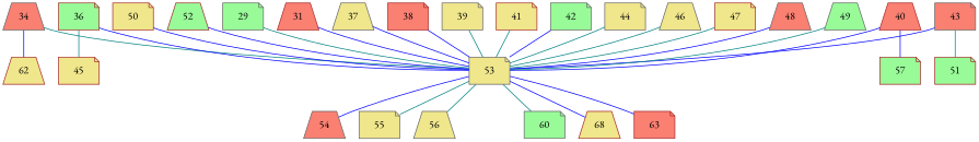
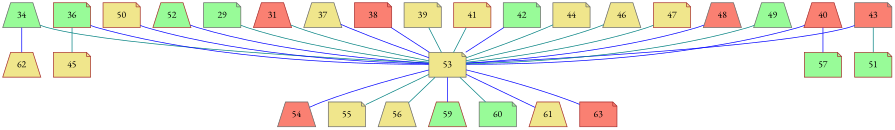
  graph {
    fontname="EB Garamond"
    node [color=gray40 fillcolor=khaki fontname="EB Garamond" shape=note style=filled]
    edge [color=blue fontname="EB Garamond"]
    53 [super="+10+33+30+23+6+32+16+19+25+26+27+35+28"]
    54 [fillcolor=salmon shape=trapezium]
    55
    56 [shape=trapezium]
+   59 [color=brown fillcolor=palegreen shape=trapezium]
    60 [fillcolor=palegreen]
-   61 [color=brown shape=trapezium label=68]
+   61 [color=brown shape=trapezium]
    63 [color=brown fillcolor=salmon]
    29 [fillcolor=palegreen]
    31 [color=brown fillcolor=salmon shape=trapezium]
-   34 [fillcolor=salmon shape=trapezium super="+15+21"]
+   34 [fillcolor=palegreen shape=trapezium super="+15+21"]
    62 [color=brown shape=trapezium]
    36 [color=brown fillcolor=palegreen]
    45 [color=brown]
    37 [shape=trapezium]
    38 [color=brown fillcolor=salmon]
    39
    40 [color=brown fillcolor=salmon shape=trapezium]
    57 [color=brown fillcolor=palegreen]
    41 [color=brown]
    42 [fillcolor=palegreen]
    43 [fillcolor=salmon super="+8"]
    51 [color=brown fillcolor=palegreen]
    44 [super="+22"]
    46 [shape=trapezium]
    47 [color=brown]
    48 [fillcolor=salmon shape=trapezium]
    49 [fillcolor=palegreen shape=trapezium]
    50 [color=brown super="+20"]
    52 [color=brown fillcolor=palegreen shape=trapezium]
    53 -- 54
    53 -- 55 [color=teal]
    53 -- 56 [color=teal]
+   53 -- 59
    53 -- 60 [color=teal]
    53 -- 61
    53 -- 63
    29 -- 53 [color=teal]
-   31 -- 53
+   31 -- 53 [color=teal]
    34 -- 53 [color=teal]
    34 -- 62
    36 -- 53
    36 -- 45 [color=teal]
    37 -- 53
    38 -- 53
    39 -- 53 [color=teal]
    40 -- 53
    40 -- 57
    41 -- 53 [color=teal]
    42 -- 53
    43 -- 53
    43 -- 51 [color=teal]
    44 -- 53 [color=teal]
    46 -- 53 [color=teal]
    47 -- 53 [color=teal]
    48 -- 53
    49 -- 53 [color=teal]
    50 -- 53
    52 -- 53
  }
